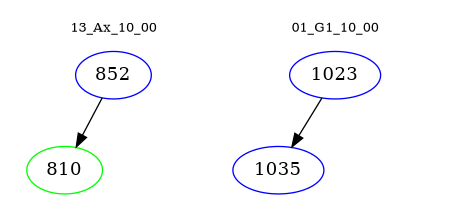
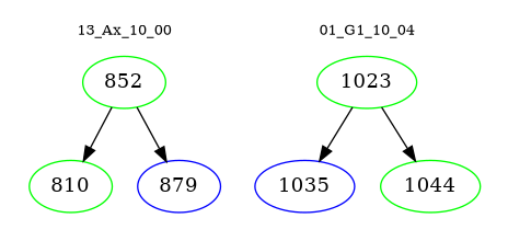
  digraph {
    node [color=green]
    edge [color=black]
-   n1 [color=blue label=852]
+   n1 [label=852]
    n2 [label=810]
-   n4 [color=blue label=1023]
+   n3 [color=blue label=879]
+   n4 [label=1023]
    n5 [color=blue label=1035]
+   n6 [label=1044]
    subgraph cluster_1 {
      color=white
      fontsize=10
      label="13_Ax_10_00"
      n1
      n2
+     n3
    }
    subgraph cluster_2 {
      color=white
      fontsize=10
-     label="01_G1_10_00"
+     label="01_G1_10_04"
      n4
      n5
+     n6
    }
    n1 -> n2
+   n1 -> n3
    n4 -> n5
+   n4 -> n6
  }
